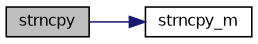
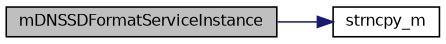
  digraph {
    rankdir=LR
    fontname="DejaVu Sans"
    node [color=black fontname="DejaVu Sans" fontsize=10 shape=record style=filled]
-   n1 [fillcolor=grey75 fontcolor=black height=0.2 label=strncpy width=0.4]
+   n1 [fillcolor=grey75 fontcolor=black height=0.2 label=mDNSSDFormatServiceInstance width=0.4]
    n2 [fillcolor=white height=0.2 label=strncpy_m width=0.4]
    n1 -> n2 [color=midnightblue fontname="DejaVu Sans" fontsize=10 labelfontname=Helvetica labelfontsize=10 style=solid]
  }
